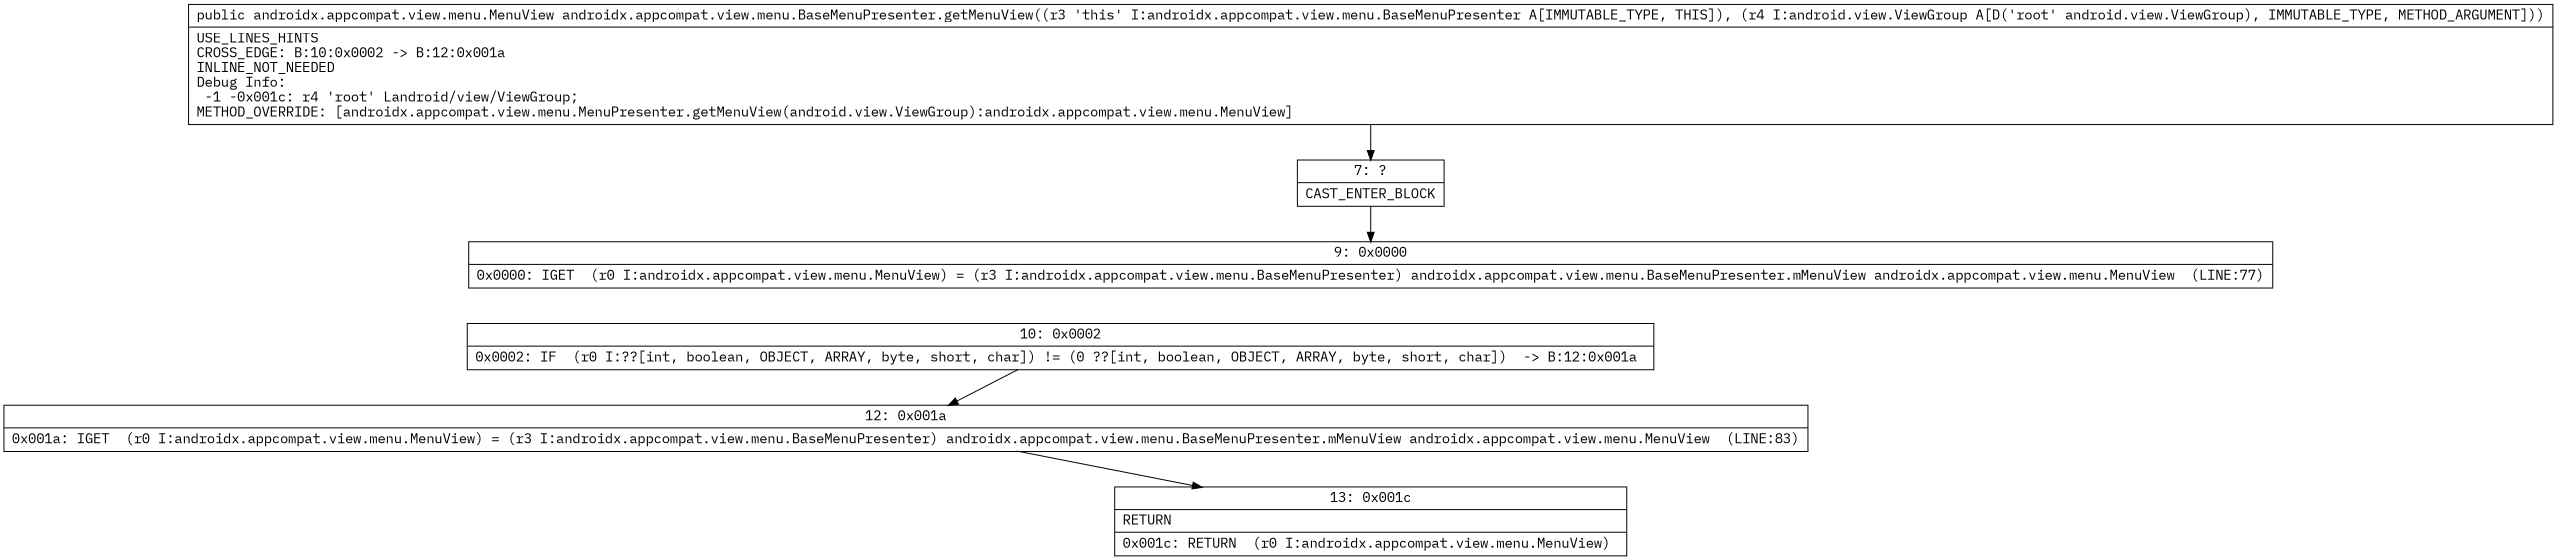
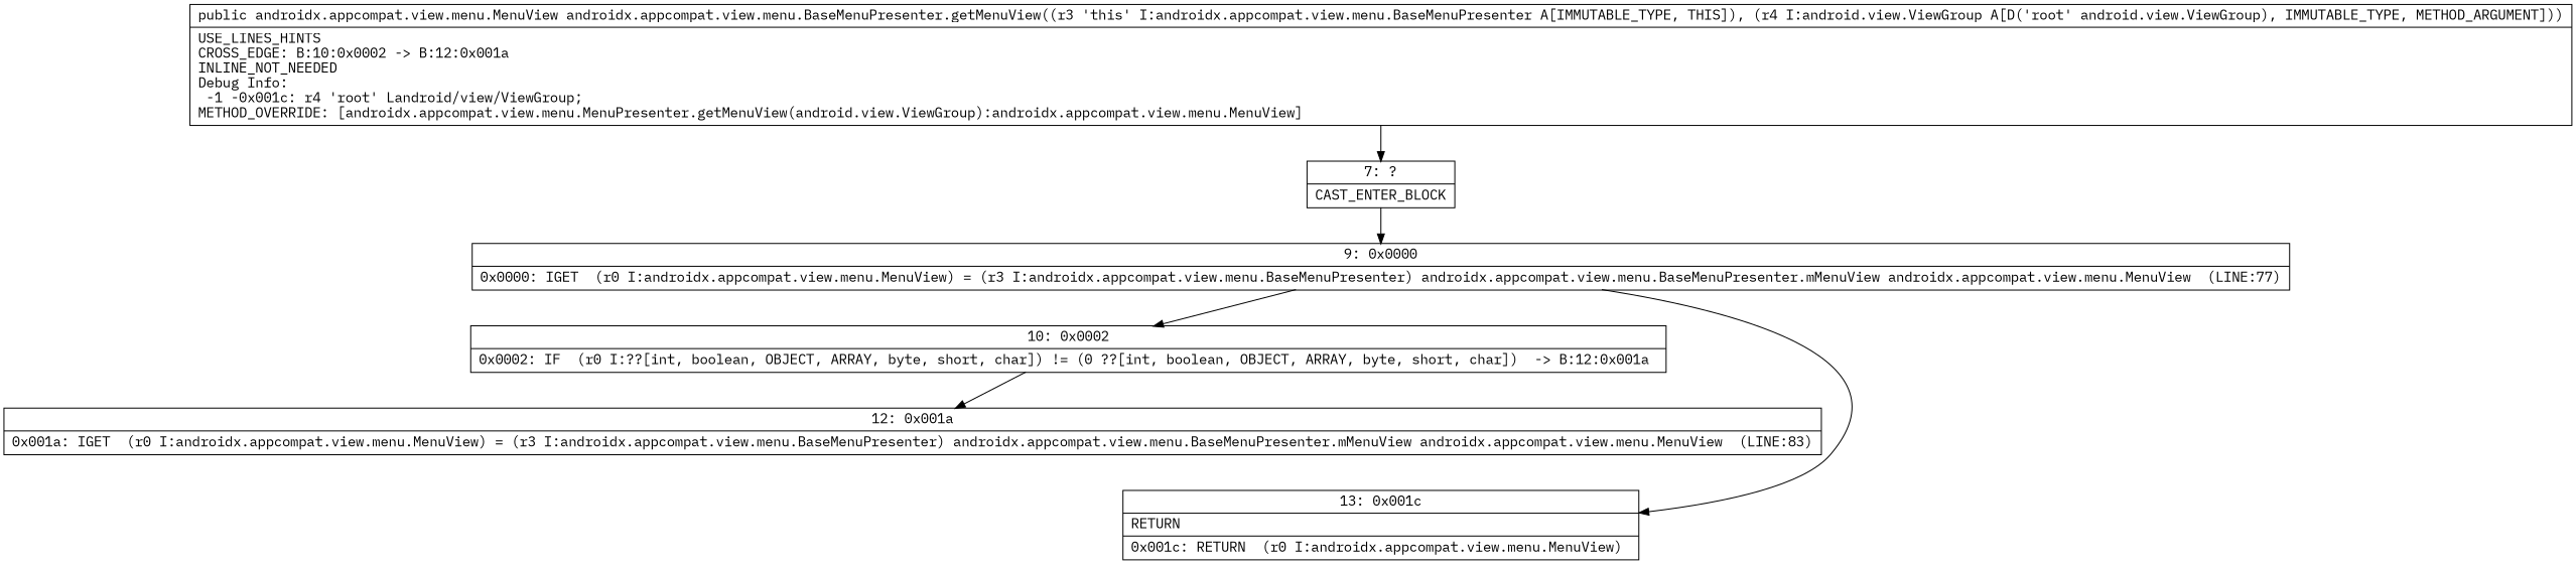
  digraph {
    fontname="IBM Plex Mono"
    node [fontname="IBM Plex Mono" shape=record]
    edge [fontname="IBM Plex Mono"]
    n1 [label="{7\:\ ?|CAST_ENTER_BLOCK\l}"]
    n2 [label="{9\:\ 0x0000|0x0000: IGET  (r0 I:androidx.appcompat.view.menu.MenuView) = (r3 I:androidx.appcompat.view.menu.BaseMenuPresenter) androidx.appcompat.view.menu.BaseMenuPresenter.mMenuView androidx.appcompat.view.menu.MenuView  (LINE:77)\l}"]
    n3 [label="{10\:\ 0x0002|0x0002: IF  (r0 I:??[int, boolean, OBJECT, ARRAY, byte, short, char]) != (0 ??[int, boolean, OBJECT, ARRAY, byte, short, char])  \-\> B:12:0x001a \l}"]
    n4 [label="{12\:\ 0x001a|0x001a: IGET  (r0 I:androidx.appcompat.view.menu.MenuView) = (r3 I:androidx.appcompat.view.menu.BaseMenuPresenter) androidx.appcompat.view.menu.BaseMenuPresenter.mMenuView androidx.appcompat.view.menu.MenuView  (LINE:83)\l}"]
    n5 [label="{13\:\ 0x001c|RETURN\l|0x001c: RETURN  (r0 I:androidx.appcompat.view.menu.MenuView) \l}"]
    n6 [label="{public androidx.appcompat.view.menu.MenuView androidx.appcompat.view.menu.BaseMenuPresenter.getMenuView((r3 'this' I:androidx.appcompat.view.menu.BaseMenuPresenter A[IMMUTABLE_TYPE, THIS]), (r4 I:android.view.ViewGroup A[D('root' android.view.ViewGroup), IMMUTABLE_TYPE, METHOD_ARGUMENT]))  | USE_LINES_HINTS\lCROSS_EDGE: B:10:0x0002 \-\> B:12:0x001a\lINLINE_NOT_NEEDED\lDebug Info:\l  \-1 \-0x001c: r4 'root' Landroid\/view\/ViewGroup;\lMETHOD_OVERRIDE: [androidx.appcompat.view.menu.MenuPresenter.getMenuView(android.view.ViewGroup):androidx.appcompat.view.menu.MenuView]\l}"]
    n1 -> n2
+   n2 -> n3
    n3 -> n4
-   n4 -> n5
+   n2 -> n5
    n6 -> n1
  }
